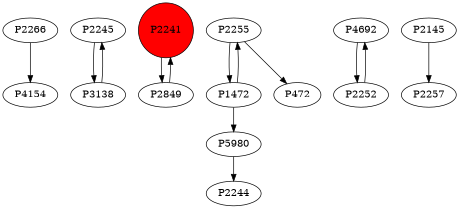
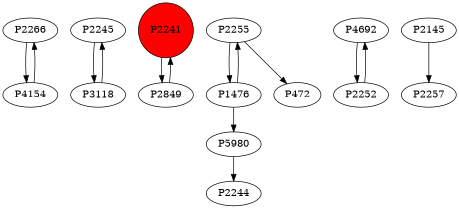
  digraph {
    P2266
    P4154
    P2245
-   P3138
+   P3138 [label=P3118]
    P2241 [fillcolor=red shape=circle style=filled]
    P2849
    P2255
-   P1476 [label=P1472]
+   P1476
    P472
    P5980
    P2244
    P4692
    P2252
    P2145
    P2257
    P2266 -> P4154
+   P4154 -> P2266
    P2245 -> P3138
    P3138 -> P2245
    P2241 -> P2849
    P2849 -> P2241
    P2255 -> P1476
    P2255 -> P472
    P1476 -> P2255
    P1476 -> P5980
    P5980 -> P2244
    P4692 -> P2252
    P2252 -> P4692
    P2145 -> P2257
  }
